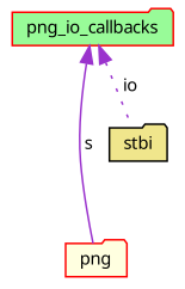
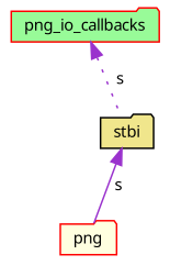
  digraph {
    fontname="Noto Sans"
    node [color=red fontname="Noto Sans" fontsize=10 shape=folder style=filled]
    edge [color=darkorchid3 dir=back fontname="Noto Sans" fontsize=10 labelfontname=Helvetica labelfontsize=10]
    n1 [fillcolor=lightyellow fontcolor=black height=0.2 label=png width=0.4]
    n2 [color=black fillcolor=khaki height=0.2 label=stbi width=0.4]
    n3 [fillcolor=palegreen height=0.2 label=png_io_callbacks width=0.4]
-   n3 -> n1 [label=" s" style=solid]
-   n3 -> n2 [label=" io" style=dotted]
+   n2 -> n1 [label=" s" style=solid]
+   n3 -> n2 [label=" s" style=dotted]
  }
